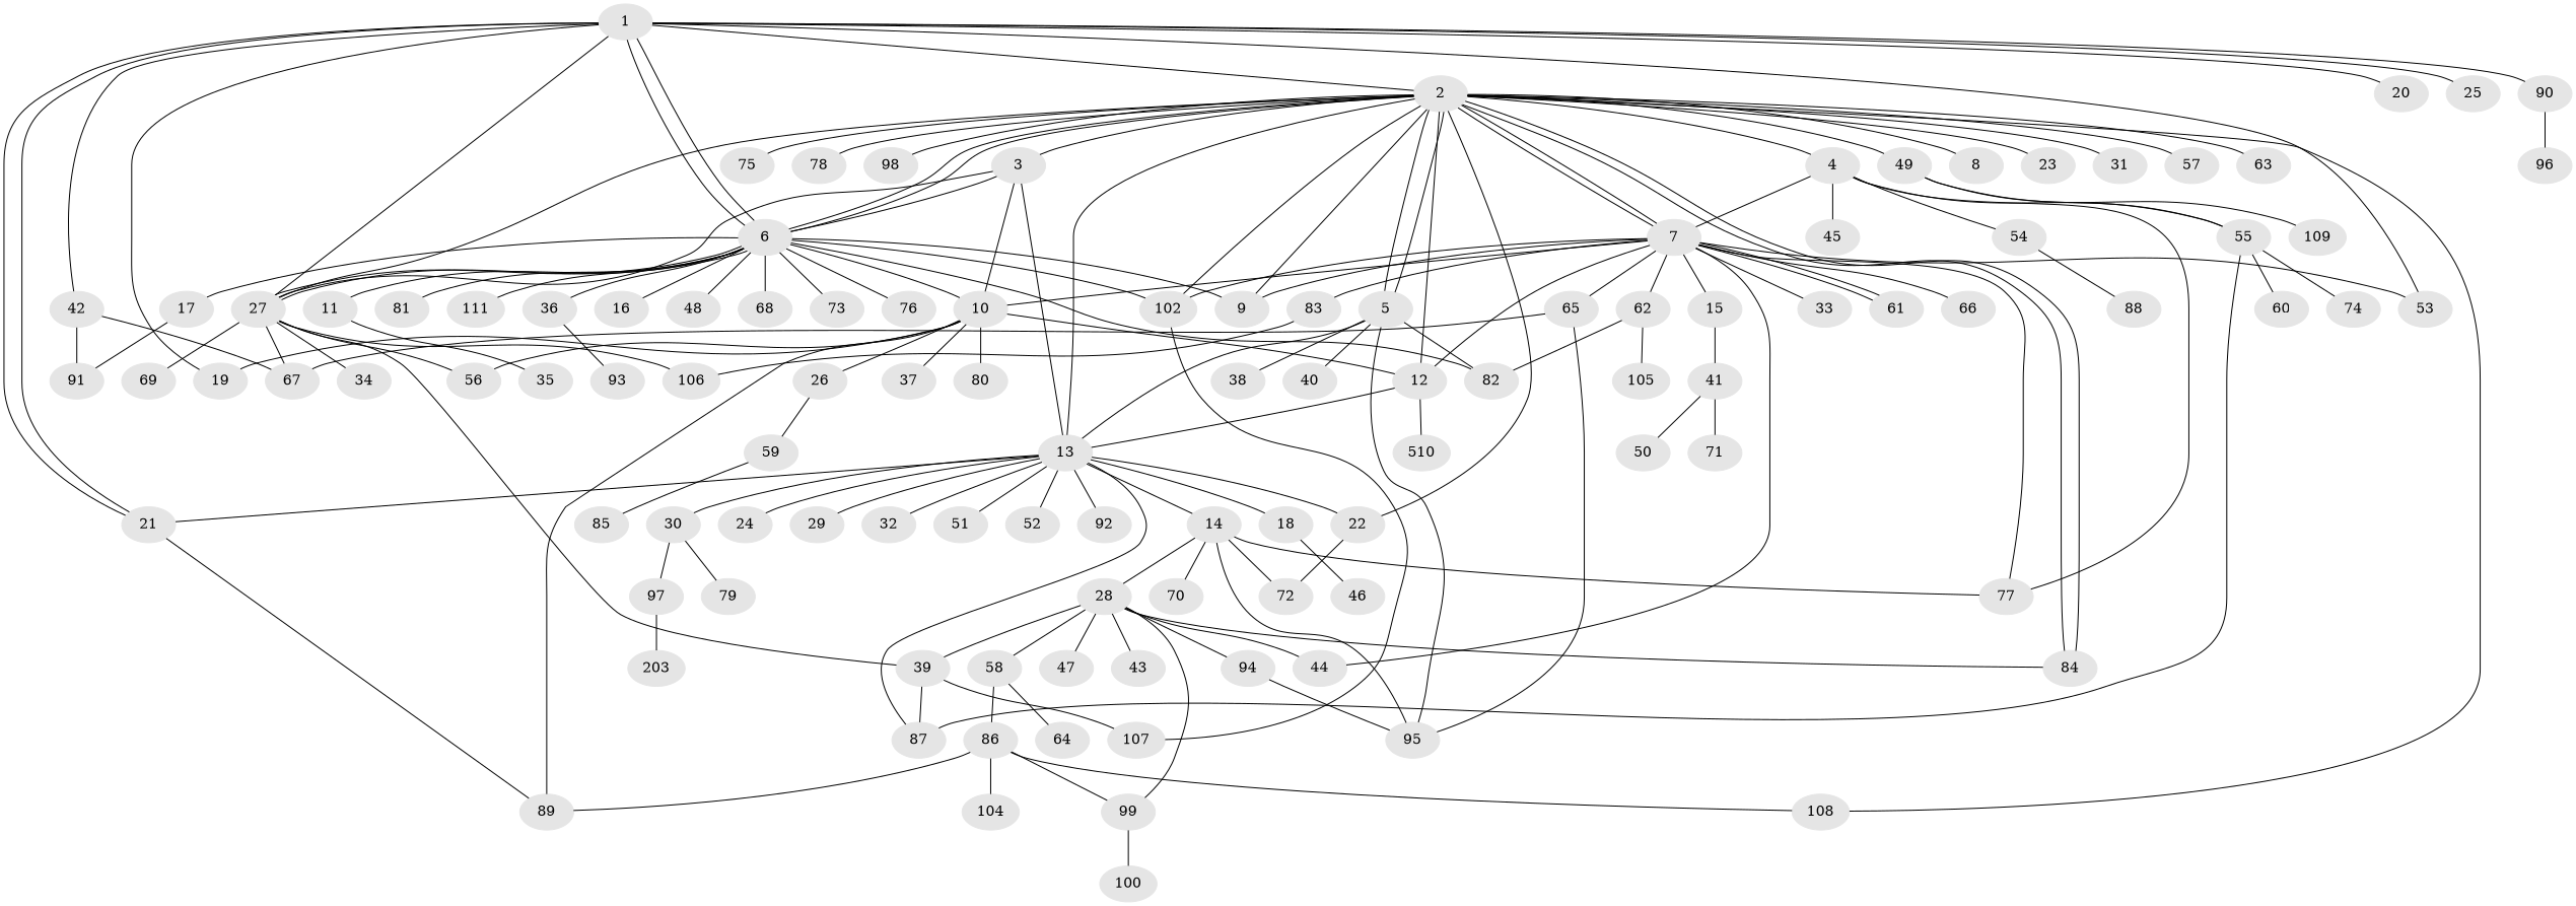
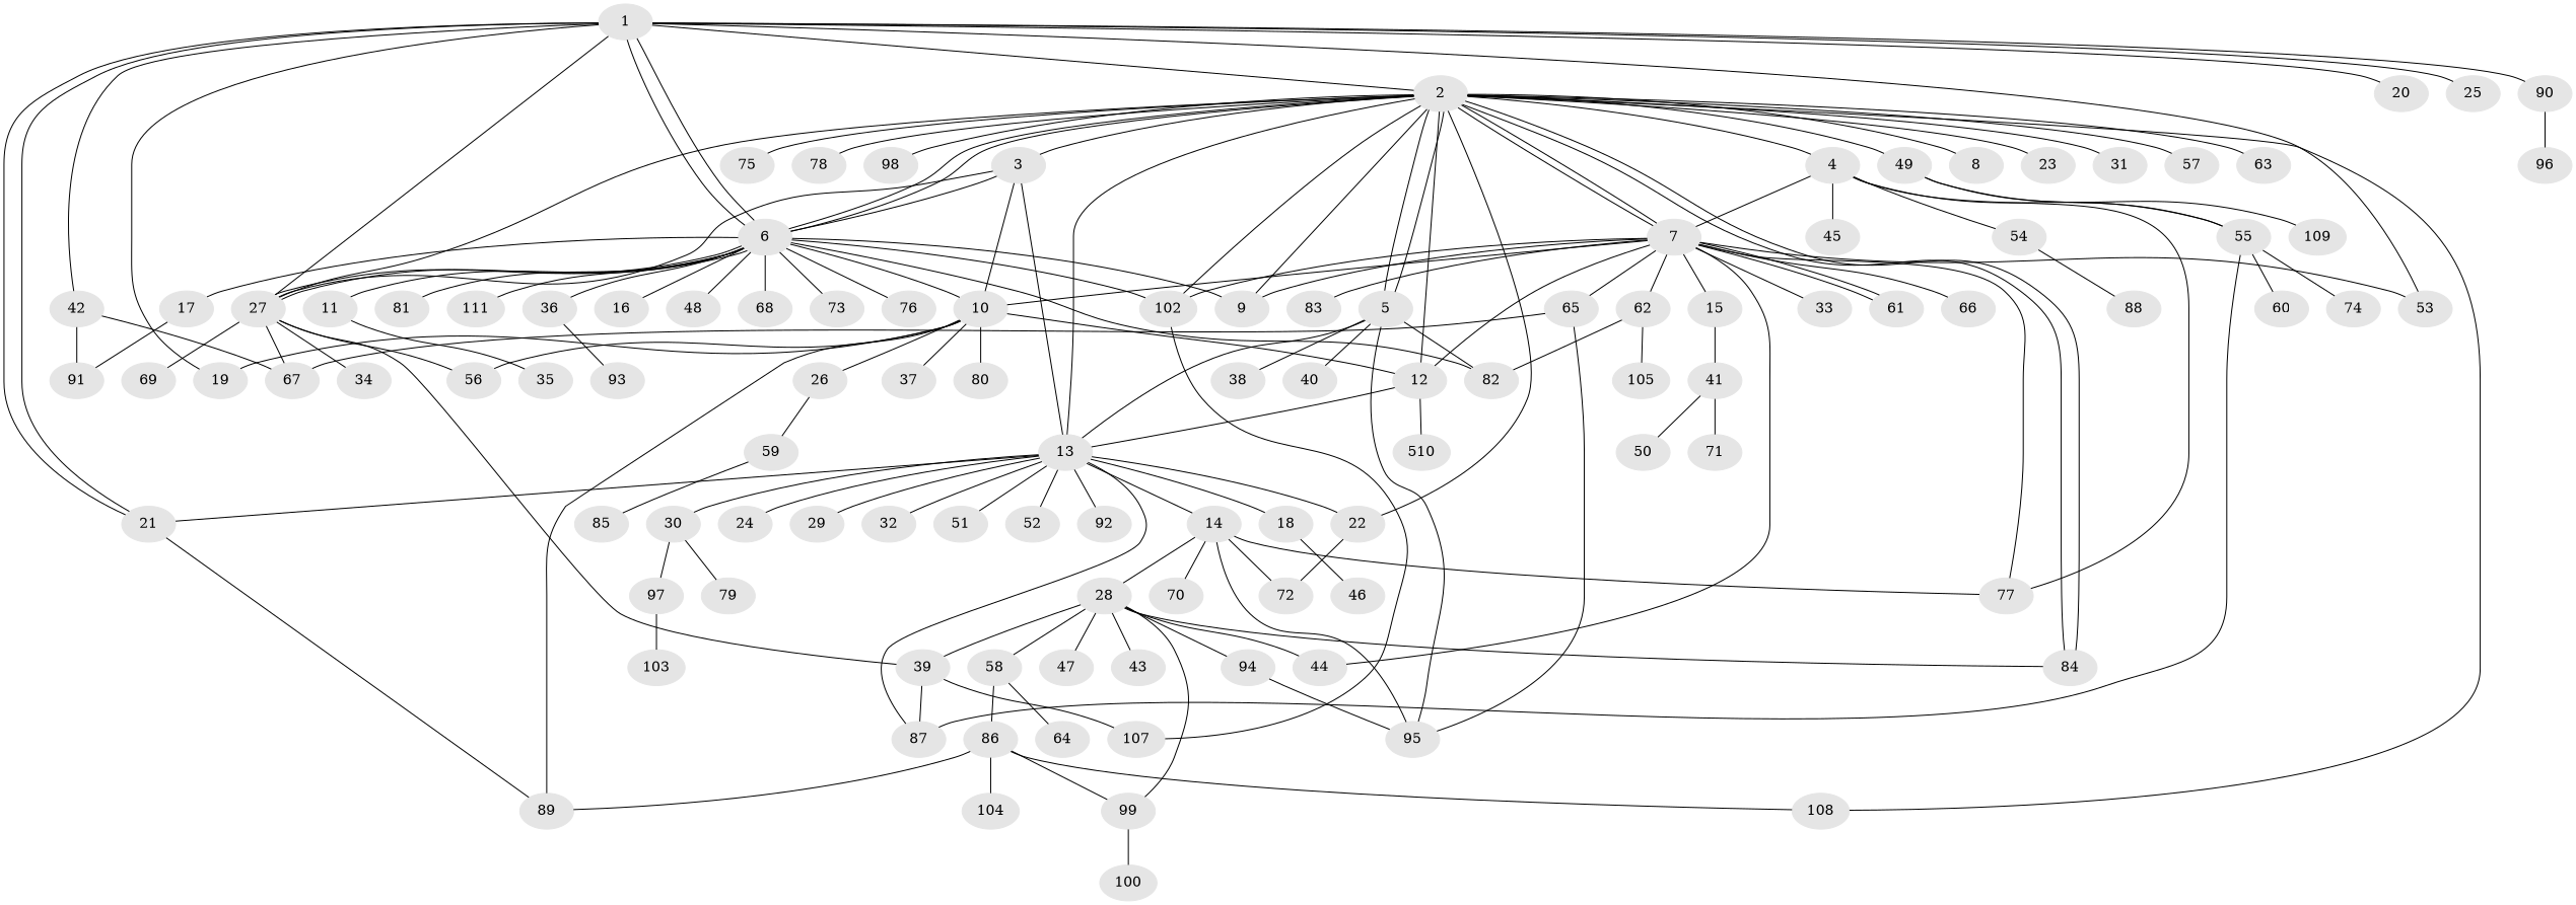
  graph {
    node [color=gray90 style=filled]
    1
    2
    6
    19
    20
    21
    25
    27
    42
    53
    90
    3
    4
    5
    7
    8
    9
    12
    13
    22
    23
    31
    49
    57
    63
    75
    78
    84
    98
    102
    108
    10
    82
    11
    16
    17
    36
    48
    68
    73
    76
    81
    n43 [label=111]
    89
    56
    34
    39
    67
    69
-   106
    91
    96
    45
    54
    55
    77
    38
    40
    95
    15
    33
    44
    61
    62
    65
    66
    83
    n68 [label=510]
    14
    18
    24
    29
    30
    32
    51
    52
    92
    87
    72
    109
    107
    26
    37
    80
    88
    60
    74
    35
    93
    41
    105
    59
    28
    70
    46
    79
    97
    43
    47
    58
    94
    99
    50
    71
    85
    64
    86
    100
-   103 [label=203]
+   103
    104
    1 -- 2
    1 -- 6
    1 -- 6
    1 -- 19
    1 -- 20
    1 -- 21
    1 -- 21
    1 -- 25
    1 -- 27
    1 -- 42
    1 -- 53
    1 -- 90
    2 -- 6
    2 -- 6
    2 -- 27
    2 -- 3
    2 -- 4
    2 -- 5
    2 -- 5
    2 -- 7
    2 -- 7
    2 -- 8
    2 -- 9
    2 -- 12
    2 -- 13
    2 -- 22
    2 -- 23
    2 -- 31
    2 -- 49
    2 -- 57
    2 -- 63
    2 -- 75
    2 -- 78
    2 -- 84
    2 -- 84
    2 -- 98
    2 -- 102
    2 -- 108
    6 -- 27
    6 -- 27
    6 -- 9
    6 -- 102
    6 -- 10
    6 -- 82
    6 -- 11
    6 -- 16
    6 -- 17
    6 -- 36
    6 -- 48
    6 -- 68
    6 -- 73
    6 -- 76
    6 -- 81
    6 -- n43
    21 -- 89
    27 -- 56
    27 -- 34
    27 -- 39
    27 -- 67
    27 -- 69
-   27 -- 106
    42 -- 67
    42 -- 91
    90 -- 96
    3 -- 6
    3 -- 27
    3 -- 13
    3 -- 10
    4 -- 7
    4 -- 45
    4 -- 54
    4 -- 55
    4 -- 77
    5 -- 13
    5 -- 82
    5 -- 38
    5 -- 40
    5 -- 95
    7 -- 53
    7 -- 9
    7 -- 12
    7 -- 102
    7 -- 10
    7 -- 77
    7 -- 15
    7 -- 33
    7 -- 44
    7 -- 61
    7 -- 61
    7 -- 62
    7 -- 65
    7 -- 66
    7 -- 83
    12 -- 13
    12 -- n68
    13 -- 21
    13 -- 22
    13 -- 14
    13 -- 18
    13 -- 24
    13 -- 29
    13 -- 30
    13 -- 32
    13 -- 51
    13 -- 52
    13 -- 92
    13 -- 87
    22 -- 72
    49 -- 55
    49 -- 109
    102 -- 107
    10 -- 19
    10 -- 12
    10 -- 89
    10 -- 56
    10 -- 26
    10 -- 37
    10 -- 80
    11 -- 35
    17 -- 91
    36 -- 93
    39 -- 87
    39 -- 107
    54 -- 88
    55 -- 87
    55 -- 60
    55 -- 74
    15 -- 41
    62 -- 82
    62 -- 105
    65 -- 67
    65 -- 95
-   83 -- 106
    14 -- 77
    14 -- 95
    14 -- 72
    14 -- 28
    14 -- 70
    18 -- 46
    30 -- 79
    30 -- 97
    26 -- 59
    41 -- 50
    41 -- 71
    59 -- 85
    28 -- 84
    28 -- 39
    28 -- 44
    28 -- 43
    28 -- 47
    28 -- 58
    28 -- 94
    28 -- 99
    97 -- 103
    58 -- 64
    58 -- 86
    94 -- 95
    99 -- 100
    86 -- 108
    86 -- 89
    86 -- 99
    86 -- 104
  }
